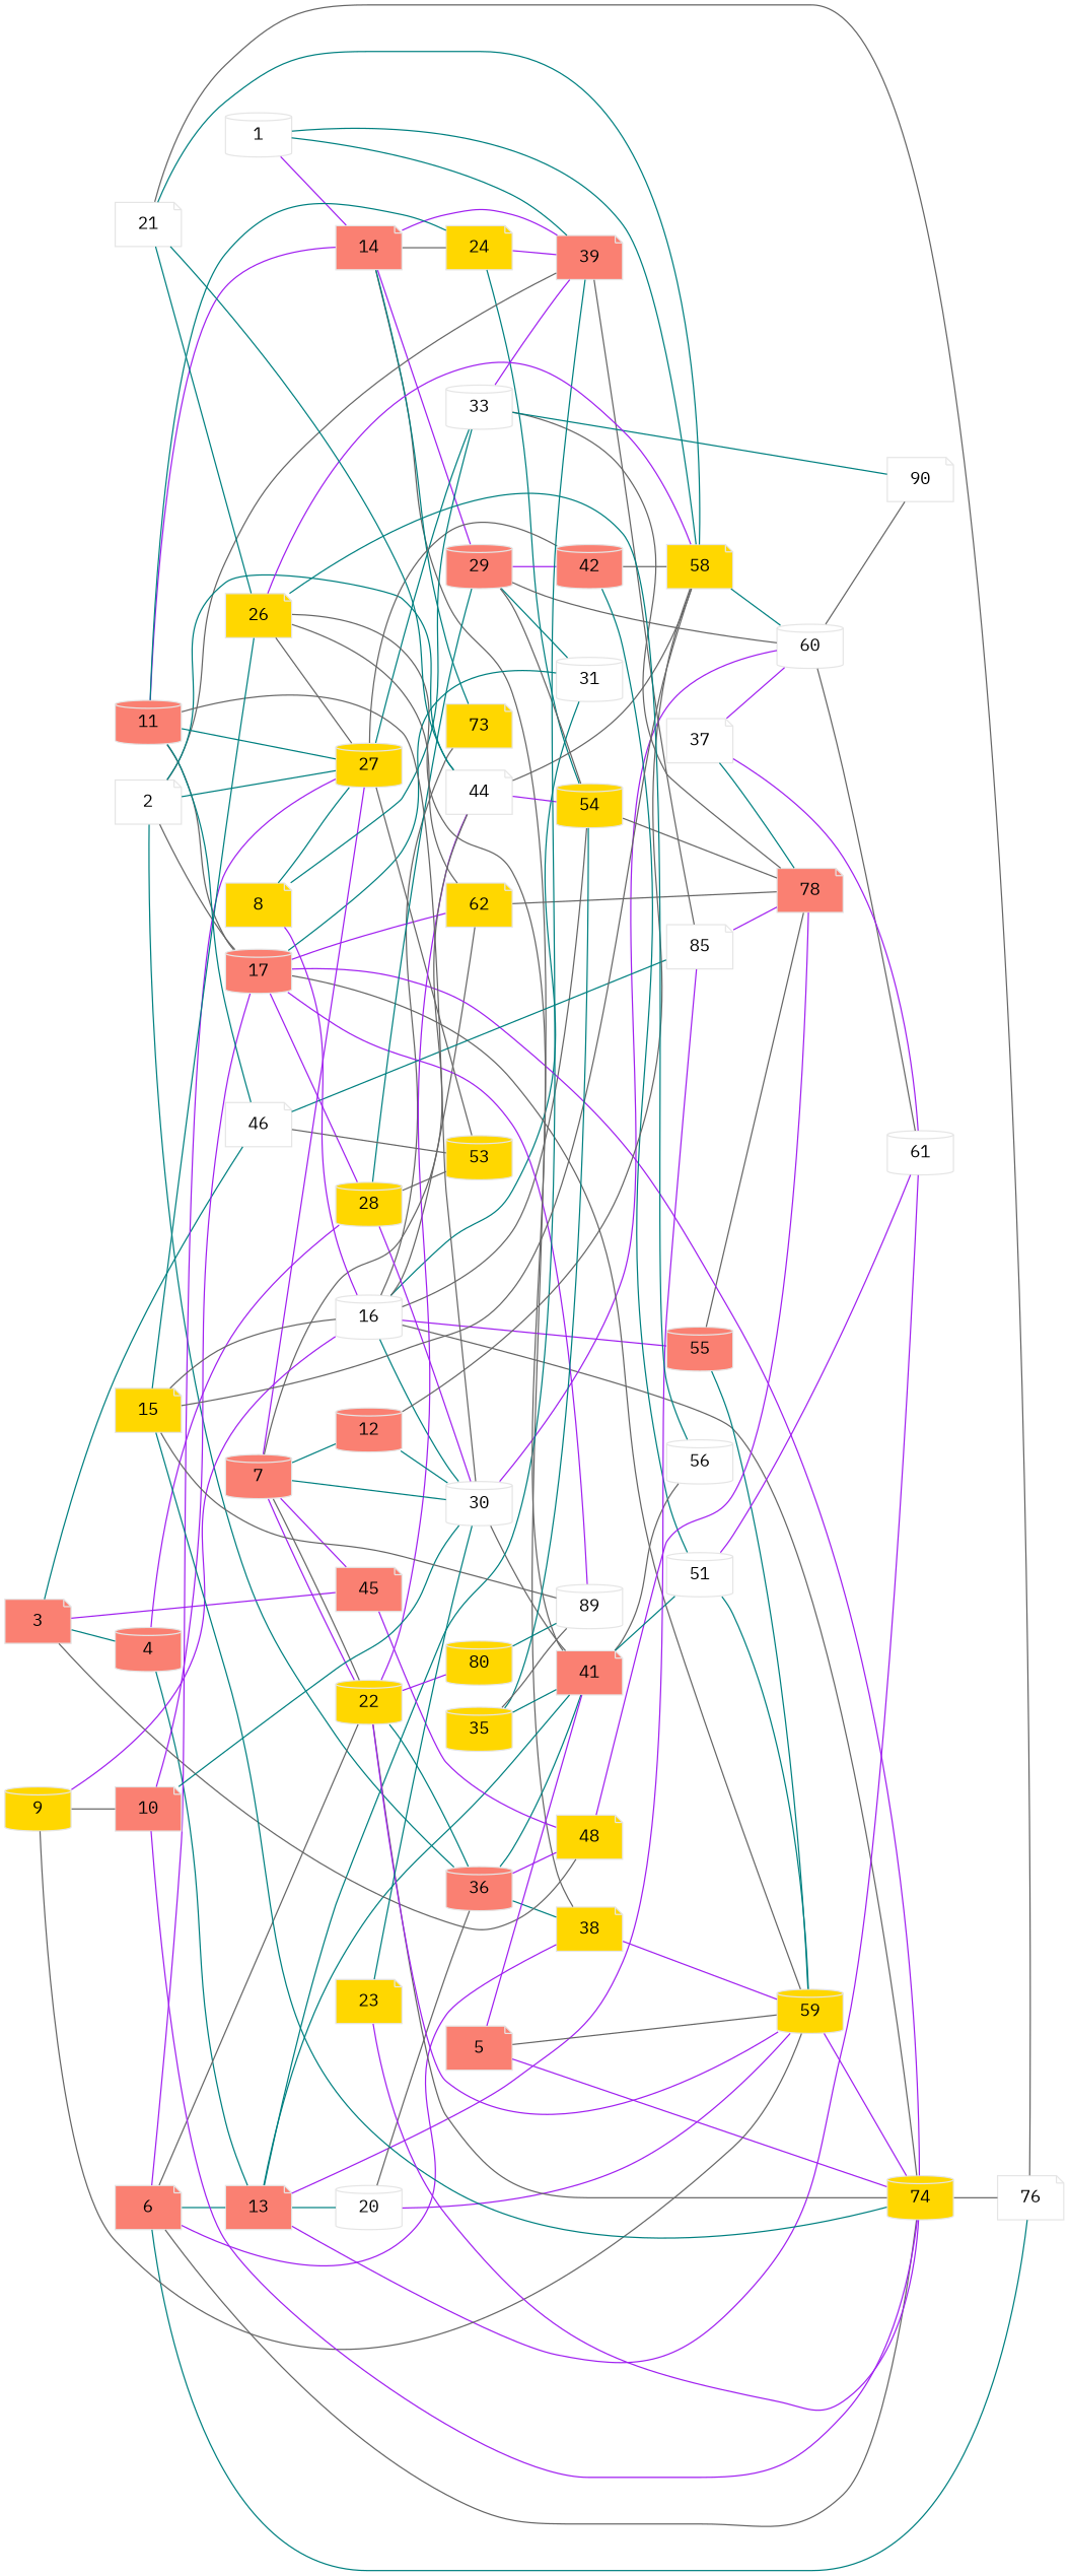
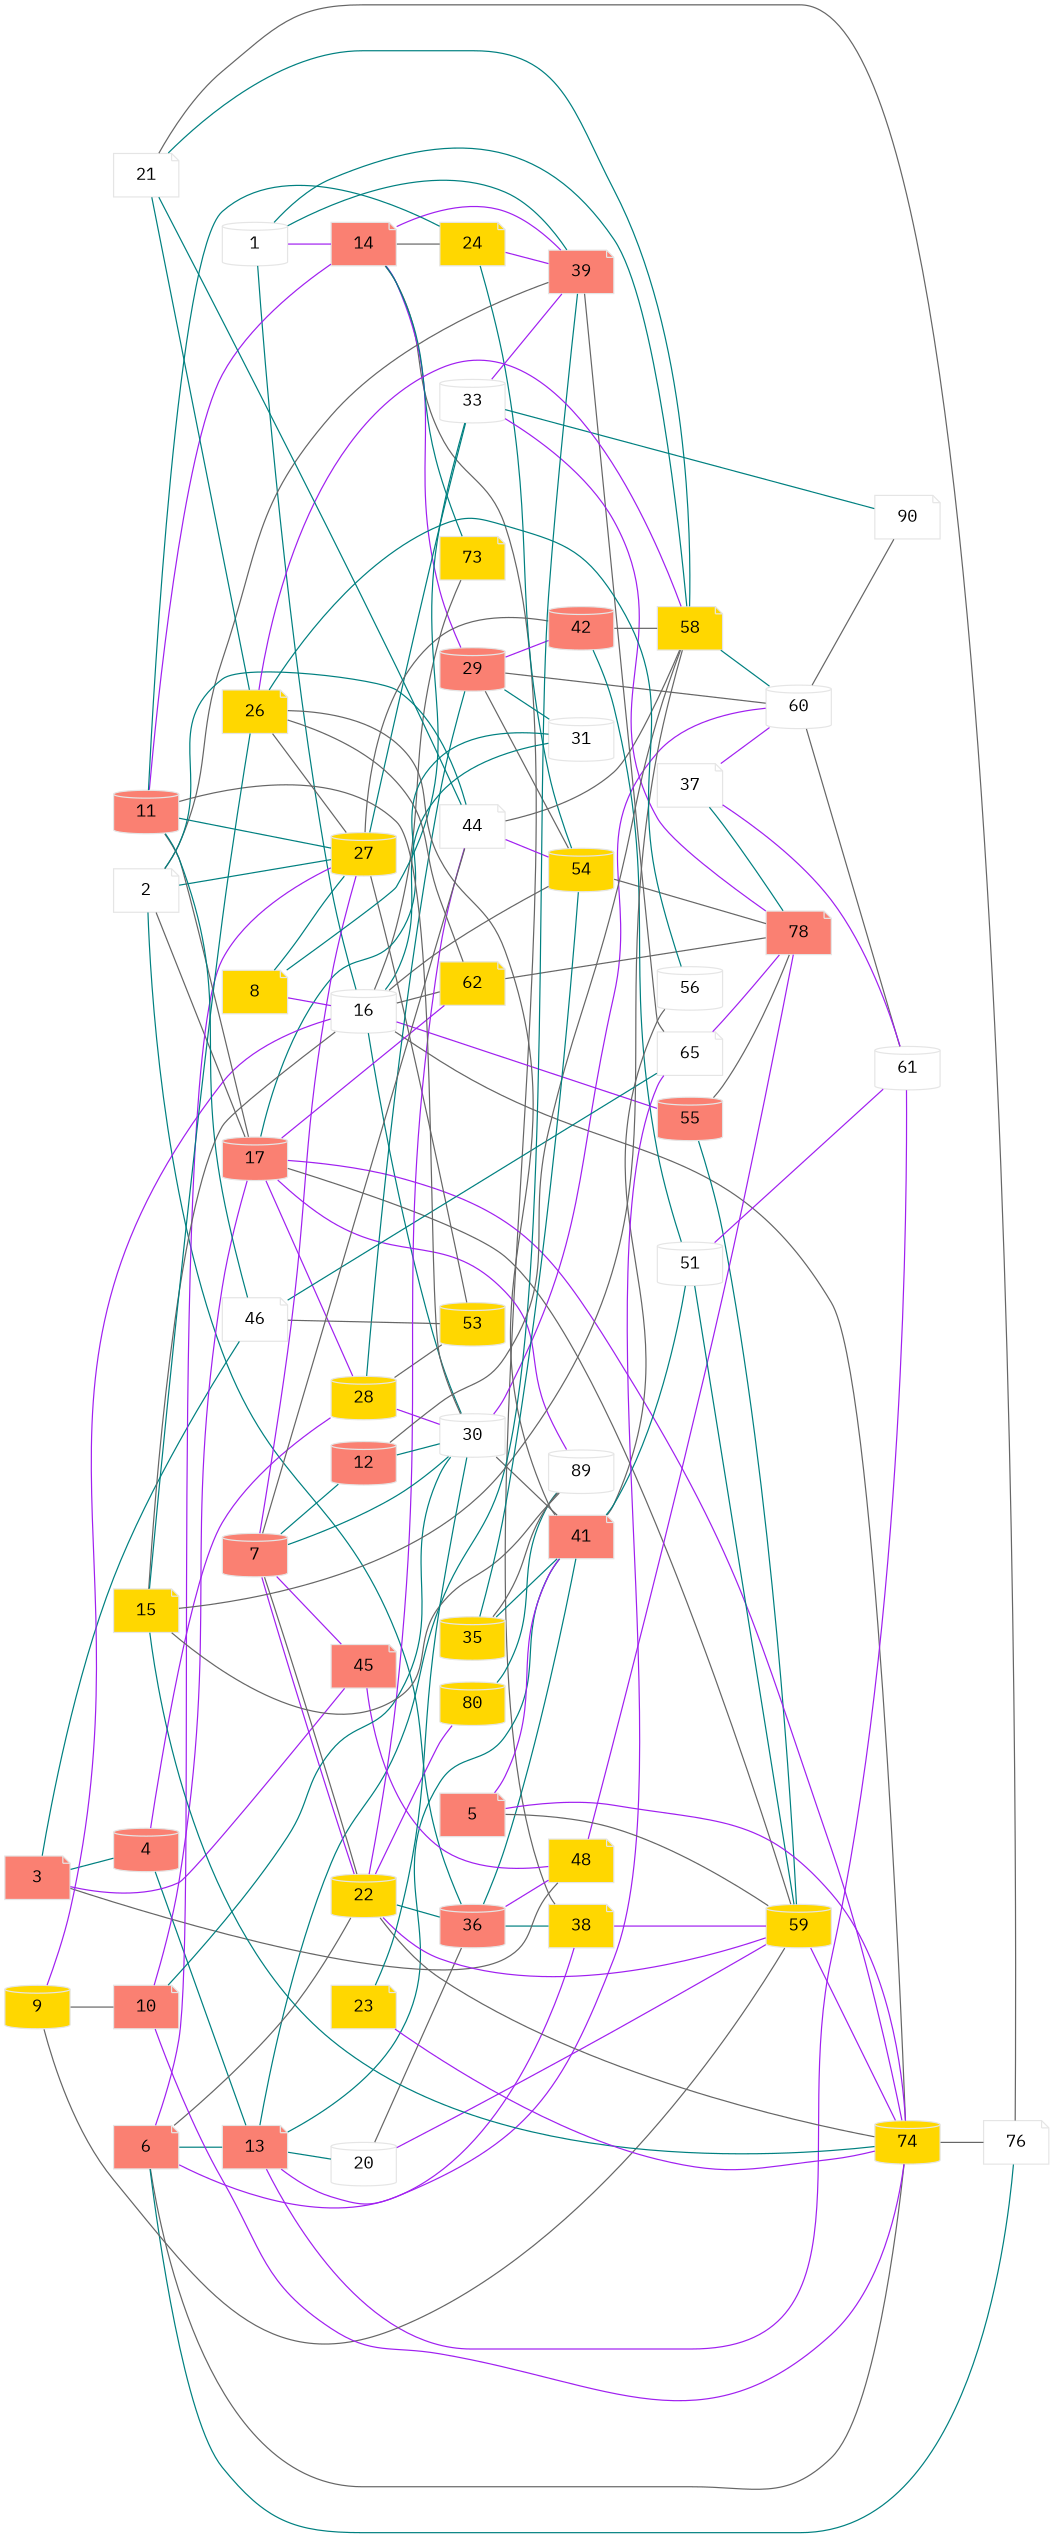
  graph {
    fontname="IBM Plex Mono"
    rankdir=LR
    node [color=gray90 fillcolor=gold fontname="IBM Plex Mono" shape=cylinder style=filled]
    edge [color=teal fontname="IBM Plex Mono"]
    14 [fillcolor=salmon shape=note super="+40"]
    39 [fillcolor=salmon shape=note super="+43"]
    38 [shape=note]
    24 [shape=note super="+82"]
    29 [fillcolor=salmon super="+50"]
    73 [shape=note]
    1 [fillcolor=white]
    16 [fillcolor=white super="+71"]
    58 [shape=note super="+92"]
    74 [super="+84"]
    30 [fillcolor=white super="+34"]
    31 [fillcolor=white]
    54 [super="+91"]
    55 [fillcolor=salmon]
    62 [shape=note]
-   65 [fillcolor=white shape=note super="+77" label=85]
+   65 [fillcolor=white shape=note super="+77"]
    60 [fillcolor=white super="+87"]
    2 [fillcolor=white shape=note super="+86"]
    17 [fillcolor=salmon super="+18"]
    27 [super="+69"]
    36 [fillcolor=salmon super="+64"]
    44 [fillcolor=white shape=note super="+75"]
    28 [super="+67"]
    59 [super="+70"]
    89 [fillcolor=white]
    33 [fillcolor=white super="+85"]
    42 [fillcolor=salmon super="+49"]
    53
    48 [shape=note super="+57"]
    41 [fillcolor=salmon shape=note super="+72"]
    4 [fillcolor=salmon super="+83"]
    13 [fillcolor=salmon shape=note super="+19"]
    3 [fillcolor=salmon shape=note]
    45 [fillcolor=salmon shape=note]
    46 [fillcolor=white shape=note]
    78 [fillcolor=salmon shape=note super="+88"]
    20 [fillcolor=white super="+63"]
    61 [fillcolor=white]
    56 [fillcolor=white]
    51 [fillcolor=white]
    5 [fillcolor=salmon shape=note]
    76 [fillcolor=white shape=note]
    6 [fillcolor=salmon shape=note super="+52"]
    22 [super="+66"]
    80
    7 [fillcolor=salmon super="+79"]
    12 [fillcolor=salmon]
    8 [shape=note]
    90 [fillcolor=white shape=note]
    9 [super="+47"]
    10 [fillcolor=salmon shape=note super="+81"]
    11 [fillcolor=salmon super="+25"]
    15 [shape=note super="+32"]
    26 [shape=note super="+68"]
    21 [fillcolor=white shape=note]
    23 [shape=note]
    35
    37 [fillcolor=white shape=note]
    14 -- 39 [color=purple]
    14 -- 38 [color=gray40]
    14 -- 24 [color=gray40]
    14 -- 29 [color=purple]
    14 -- 73
    39 -- 65 [color=gray40]
    38 -- 59 [color=purple]
    24 -- 39 [color=purple]
    24 -- 54
    29 -- 31
    29 -- 54 [color=gray40]
    29 -- 60 [color=gray40]
    29 -- 42 [color=purple]
    1 -- 14 [color=purple]
    1 -- 39
+   1 -- 16
    1 -- 58
    16 -- 73 [color=gray40]
    16 -- 74 [color=gray40]
    16 -- 30
    16 -- 31
    16 -- 54 [color=gray40]
    16 -- 55 [color=purple]
    16 -- 62 [color=gray40]
    58 -- 60
    74 -- 76 [color=gray40]
    30 -- 60 [color=purple]
    30 -- 41 [color=gray40]
    54 -- 78 [color=gray40]
    55 -- 59
    55 -- 78 [color=gray40]
    62 -- 78 [color=gray40 weight=2]
    65 -- 78 [color=purple]
    60 -- 61 [color=gray40]
    60 -- 90 [color=gray40]
    2 -- 39 [color=gray40]
    2 -- 17 [color=gray40]
    2 -- 27
    2 -- 36
    2 -- 44
    17 -- 74 [color=purple]
    17 -- 31
    17 -- 62 [color=purple]
    17 -- 28 [color=purple]
    17 -- 59 [color=gray40]
    17 -- 89 [color=purple]
    27 -- 33
    27 -- 42 [color=gray40]
    27 -- 53 [color=gray40]
    36 -- 38
    36 -- 48 [color=purple]
    36 -- 41
    44 -- 58 [color=gray40]
    44 -- 54 [color=purple]
    28 -- 29
    28 -- 30 [color=purple weight=2]
    28 -- 53 [color=gray40]
    59 -- 74 [color=purple]
    33 -- 39 [color=purple]
-   33 -- 78 [color=gray40]
+   33 -- 78 [color=purple]
    33 -- 90
    42 -- 58 [color=gray40]
    42 -- 51
    48 -- 78 [color=purple]
    41 -- 56 [color=gray40]
    41 -- 51
    4 -- 28 [color=purple]
    4 -- 13
    13 -- 39
    13 -- 65 [color=purple]
    13 -- 41
    13 -- 20
    13 -- 61 [color=purple]
    3 -- 48 [color=gray40]
    3 -- 4
    3 -- 45 [color=purple]
    3 -- 46
    45 -- 48 [color=purple]
    46 -- 65
    46 -- 53 [color=gray40]
    20 -- 36 [color=gray40]
    20 -- 59 [color=purple]
    51 -- 59
    51 -- 61 [color=purple]
    5 -- 74 [color=purple]
    5 -- 59 [color=gray40]
    5 -- 41 [color=purple]
    6 -- 38 [color=purple]
    6 -- 74 [color=gray40]
    6 -- 27 [color=purple]
    6 -- 13
    6 -- 76
    6 -- 22 [color=gray40 weight=2]
    22 -- 74 [color=gray40]
    22 -- 36
    22 -- 44 [color=purple]
    22 -- 59 [color=purple]
    22 -- 80 [color=purple]
    80 -- 89
    7 -- 30
    7 -- 27 [color=purple]
    7 -- 44 [color=gray40]
    7 -- 45 [color=purple]
    7 -- 22 [color=purple]
    7 -- 22 [color=gray40]
    7 -- 12
    12 -- 58 [color=gray40]
    12 -- 30
    8 -- 16 [color=purple]
    8 -- 27
    8 -- 33
    9 -- 16 [color=purple]
    9 -- 59 [color=gray40]
    9 -- 10 [color=gray40]
    10 -- 74 [color=purple]
    10 -- 30
    10 -- 17 [color=purple]
    11 -- 14 [color=purple]
    11 -- 24
    11 -- 30 [color=gray40]
    11 -- 17 [color=gray40]
    11 -- 27
    11 -- 46
    15 -- 16 [color=gray40]
    15 -- 58 [color=gray40]
    15 -- 74
    15 -- 89 [color=gray40]
    15 -- 26
    26 -- 58 [color=purple]
    26 -- 62 [color=gray40]
    26 -- 27 [color=gray40]
    26 -- 41 [color=gray40 weight=2]
    26 -- 56
    21 -- 58
    21 -- 44
    21 -- 76 [color=gray40]
    21 -- 26
    23 -- 74 [color=purple]
    23 -- 30
    35 -- 54
    35 -- 89 [color=gray40]
    35 -- 41
    37 -- 60 [color=purple]
    37 -- 78
    37 -- 61 [color=purple]
  }
